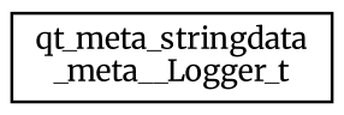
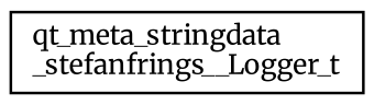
  digraph {
    rankdir=LR
    fontname=Merriweather
-   n1 [color=black fillcolor=white fontname=Merriweather fontsize=10 height=0.2 label="qt_meta_stringdata\l_meta__Logger_t" shape=record style=filled width=0.4]
+   n1 [color=black fillcolor=white fontname=Merriweather fontsize=10 height=0.2 label="qt_meta_stringdata\l_stefanfrings__Logger_t" shape=record style=filled width=0.4]
  }
